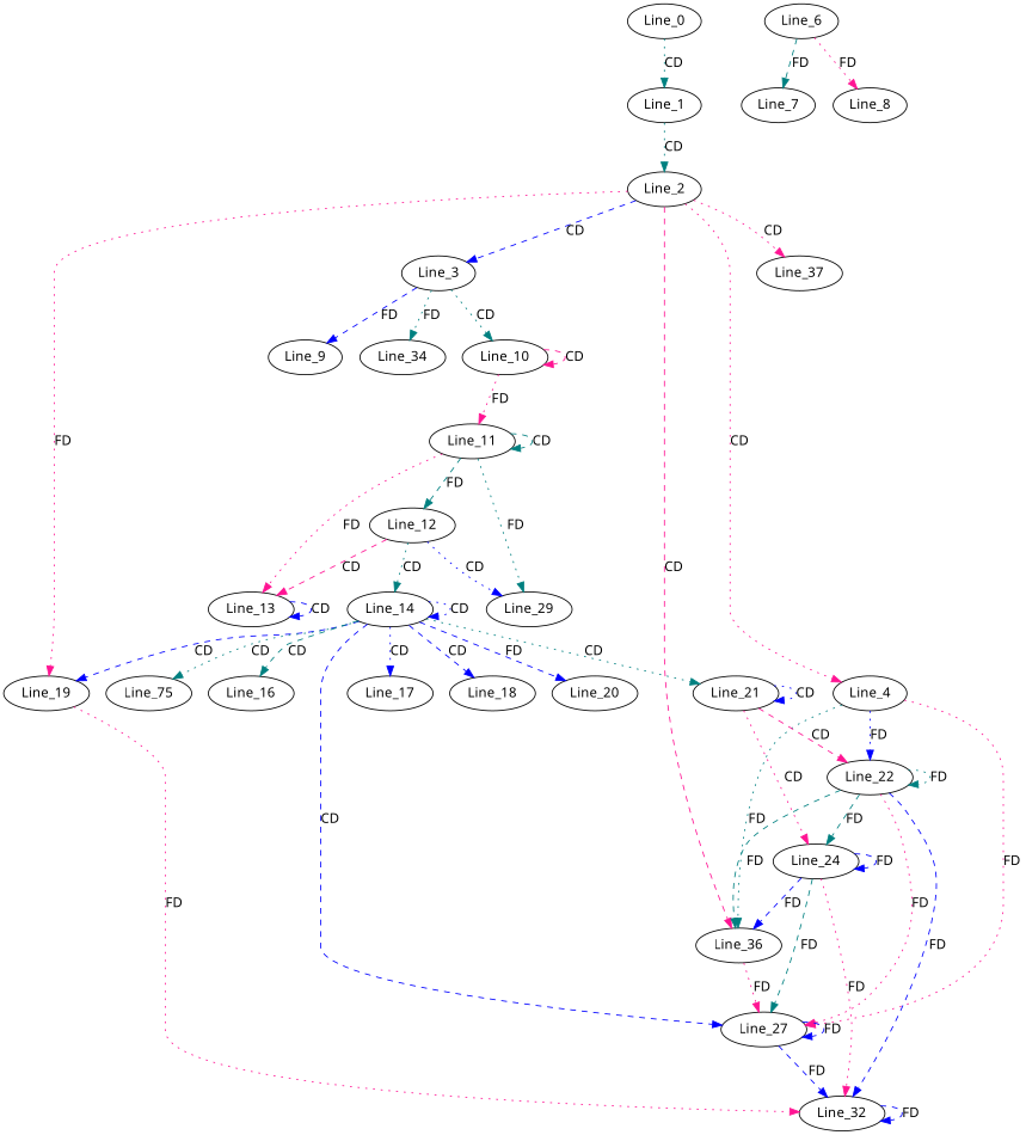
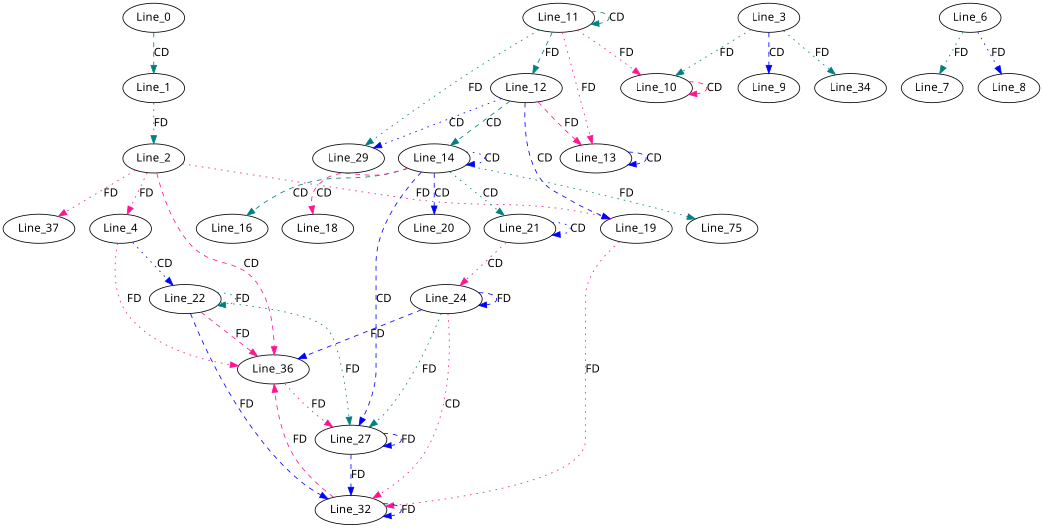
  digraph {
    fontname="Noto Sans"
    node [fontname="Noto Sans"]
    edge [color=blue fontname="Noto Sans" style=dotted]
    Line_0
    Line_1
    Line_2
    Line_3
    Line_4
    Line_19
    Line_36
    Line_37
    Line_9
    Line_10
    Line_34
    Line_22
    Line_27
    Line_32
    Line_11
    Line_24
    Line_6
    Line_7
    Line_8
    Line_12
    Line_13
    Line_29
    Line_14
    n24 [label=Line_75]
    Line_16
-   Line_17
    Line_18
    Line_20
    Line_21
-   Line_0 -> Line_1 [color=teal label=CD]
-   Line_1 -> Line_2 [color=teal label=CD]
-   Line_2 -> Line_3 [label=CD style=dashed]
-   Line_2 -> Line_4 [color=deeppink label=CD]
+   Line_0 -> Line_1 [color=teal label=CD style=dashed]
+   Line_1 -> Line_2 [color=teal label=FD]
+   Line_2 -> Line_4 [color=deeppink label=FD]
    Line_2 -> Line_19 [color=deeppink label=FD]
    Line_2 -> Line_36 [color=deeppink label=CD style=dashed]
-   Line_2 -> Line_37 [color=deeppink label=CD]
-   Line_3 -> Line_9 [label=FD style=dashed]
-   Line_3 -> Line_10 [color=teal label=CD]
+   Line_2 -> Line_37 [color=deeppink label=FD]
+   Line_3 -> Line_9 [label=CD style=dashed]
+   Line_3 -> Line_10 [color=teal label=FD]
    Line_3 -> Line_34 [color=teal label=FD]
-   Line_4 -> Line_36 [color=teal label=FD]
-   Line_4 -> Line_22 [label=FD]
-   Line_4 -> Line_27 [color=deeppink label=FD]
+   Line_4 -> Line_36 [color=deeppink label=FD]
+   Line_4 -> Line_22 [label=CD]
    Line_19 -> Line_32 [color=deeppink label=FD]
    Line_36 -> Line_27 [color=deeppink label=FD]
    Line_10 -> Line_10 [color=deeppink label=CD style=dashed]
-   Line_10 -> Line_11 [color=deeppink label=FD]
-   Line_22 -> Line_36 [color=teal label=FD style=dashed]
+   Line_11 -> Line_10 [color=deeppink label=FD]
+   Line_22 -> Line_36 [color=deeppink label=FD style=dashed]
    Line_22 -> Line_22 [color=teal label=FD]
-   Line_22 -> Line_27 [color=deeppink label=FD]
+   Line_22 -> Line_27 [color=teal label=FD]
    Line_22 -> Line_32 [label=FD style=dashed]
-   Line_22 -> Line_24 [color=teal label=FD style=dashed]
    Line_27 -> Line_27 [label=FD style=dashed]
    Line_27 -> Line_32 [label=FD style=dashed]
+   Line_32 -> Line_36 [color=deeppink label=FD style=dashed]
    Line_32 -> Line_32 [label=FD style=dashed]
    Line_11 -> Line_11 [color=teal label=CD style=dashed]
    Line_11 -> Line_12 [color=teal label=FD style=dashed]
    Line_11 -> Line_13 [color=deeppink label=FD]
    Line_11 -> Line_29 [color=teal label=FD]
    Line_24 -> Line_36 [label=FD style=dashed]
-   Line_24 -> Line_27 [color=teal label=FD style=dashed]
-   Line_24 -> Line_32 [color=deeppink label=FD]
+   Line_24 -> Line_27 [color=teal label=FD]
+   Line_24 -> Line_32 [color=deeppink label=CD]
    Line_24 -> Line_24 [label=FD style=dashed]
-   Line_6 -> Line_7 [color=teal label=FD style=dashed]
-   Line_6 -> Line_8 [color=deeppink label=FD]
-   Line_12 -> Line_13 [color=deeppink label=CD style=dashed]
+   Line_6 -> Line_7 [color=teal label=FD]
+   Line_6 -> Line_8 [label=FD]
+   Line_12 -> Line_13 [color=deeppink label=FD style=dashed]
    Line_12 -> Line_29 [label=CD]
-   Line_12 -> Line_14 [color=teal label=CD]
+   Line_12 -> Line_14 [color=teal label=CD style=dashed]
    Line_13 -> Line_13 [label=CD style=dashed]
-   Line_14 -> Line_19 [label=CD style=dashed]
+   Line_12 -> Line_19 [label=CD style=dashed]
    Line_14 -> Line_27 [label=CD style=dashed]
    Line_14 -> Line_14 [label=CD]
-   Line_14 -> n24 [color=teal label=CD]
+   Line_14 -> n24 [color=teal label=FD]
    Line_14 -> Line_16 [color=teal label=CD style=dashed]
-   Line_14 -> Line_17 [label=CD]
-   Line_14 -> Line_18 [label=CD style=dashed]
-   Line_14 -> Line_20 [label=FD style=dashed]
+   Line_14 -> Line_18 [color=deeppink label=CD style=dashed]
+   Line_14 -> Line_20 [label=CD style=dashed]
    Line_14 -> Line_21 [color=teal label=CD]
-   Line_21 -> Line_22 [color=deeppink label=CD style=dashed]
    Line_21 -> Line_24 [color=deeppink label=CD]
    Line_21 -> Line_21 [label=CD]
  }
